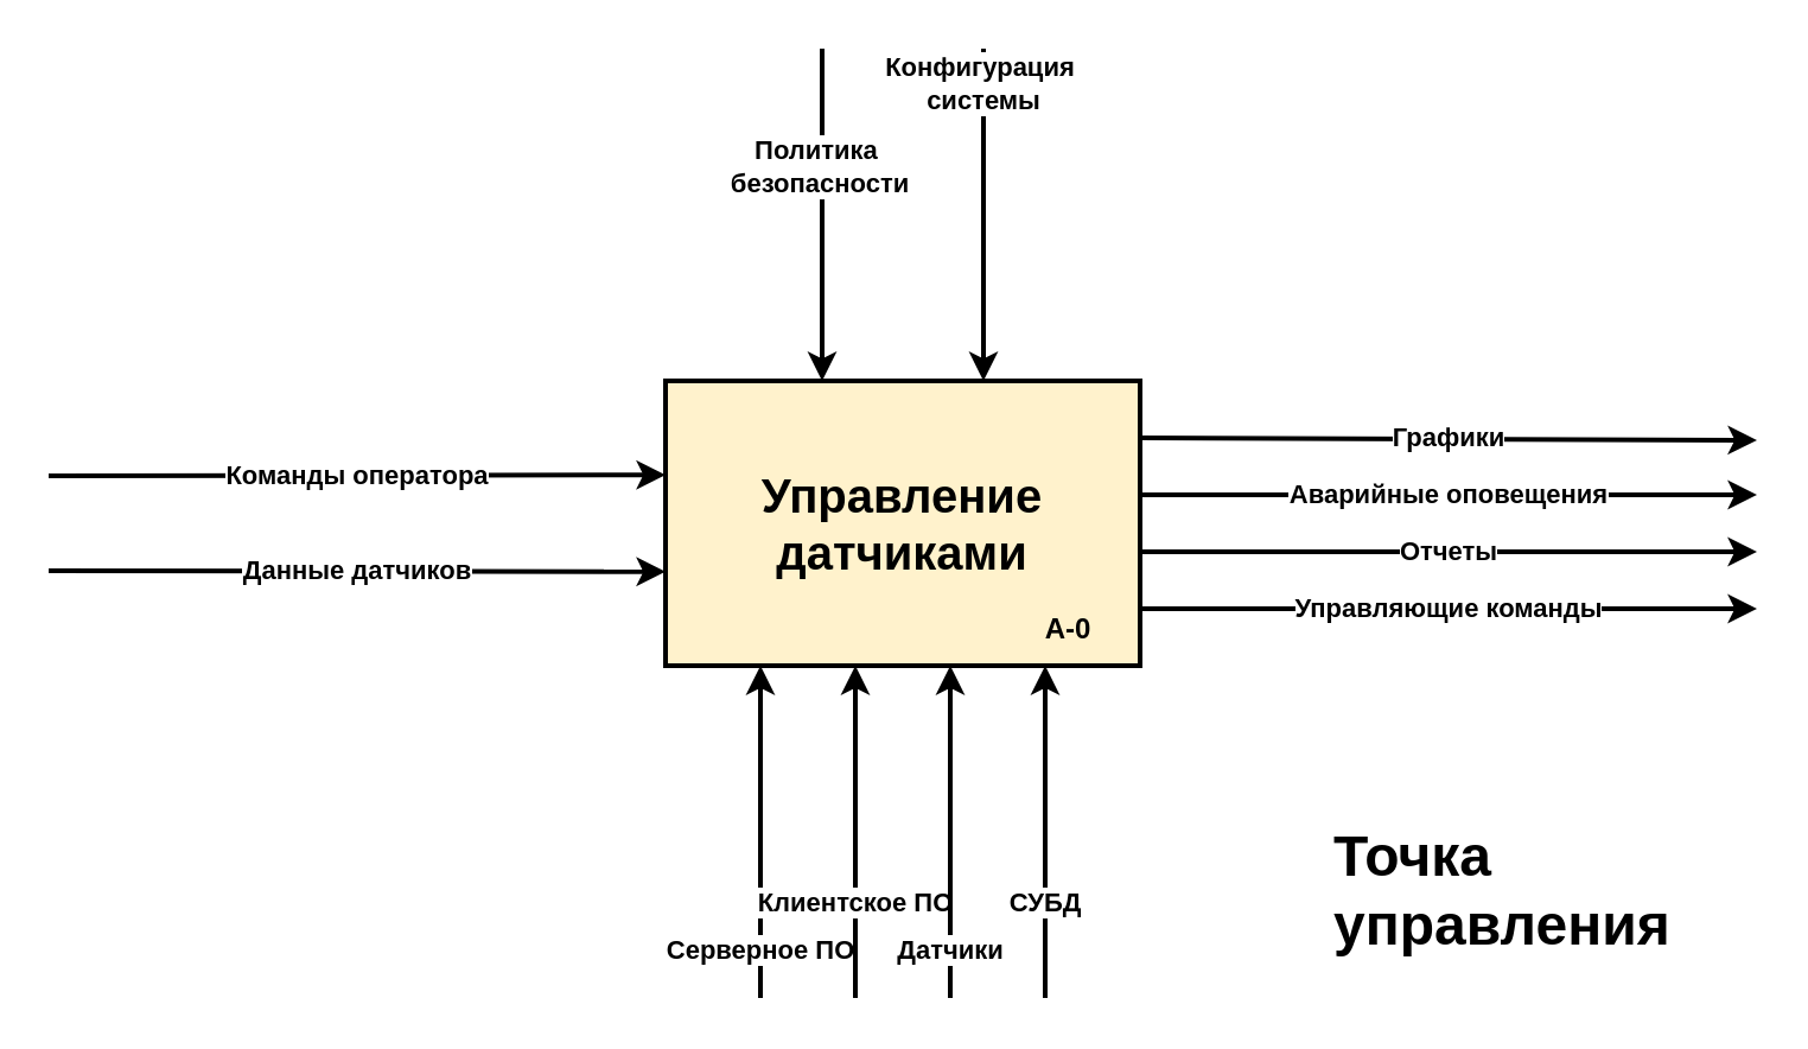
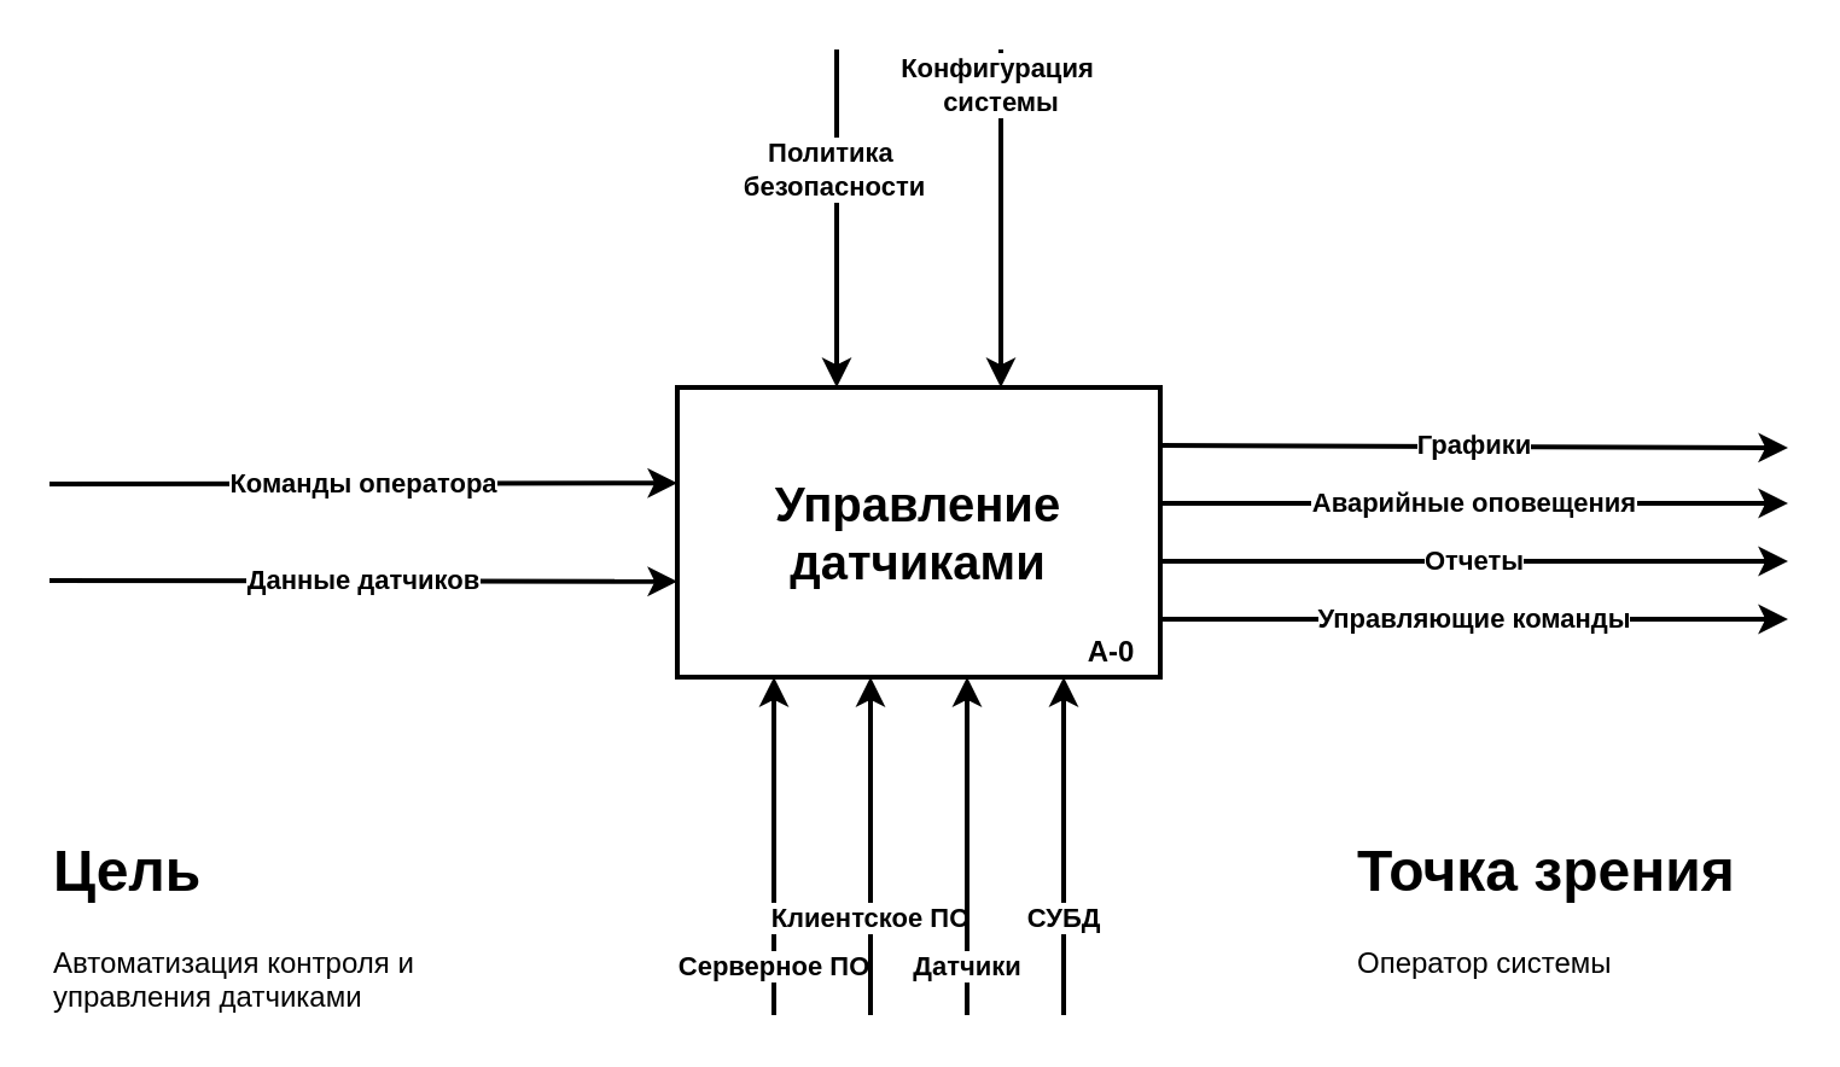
  <mxCell id="0" />
  <mxCell id="1" parent="0" />
- <mxCell id="2" value="Управление датчиками" style="rounded=0;whiteSpace=wrap;html=1;strokeWidth=2;points=[[0,0.33,0,0,0],[0,0.67,0,0,0],[0.2,1,0,0,0],[0.33,0,0,0,0],[0.4,1,0,0,0],[0.6,1,0,0,0],[0.67,0,0,0,0],[0.8,1,0,0,0],[1,0.2,0,0,0],[1,0.4,0,0,0],[1,0.6,0,0,0],[1,0.8,0,0,0]];fontSize=20;fontStyle=1;fillColor=#fff2cc;" vertex="1" parent="1"><mxGeometry x="280" y="160" width="200" height="120" as="geometry" /></mxCell>
- <mxCell id="3" value="A-0" style="text;html=1;whiteSpace=wrap;strokeColor=none;fillColor=none;align=center;verticalAlign=middle;rounded=0;fontStyle=1" vertex="1" parent="1"><mxGeometry x="430" y="255" width="40" height="20" as="geometry" /></mxCell>
+ <mxCell id="2" value="Управление датчиками" style="rounded=0;whiteSpace=wrap;html=1;strokeWidth=2;points=[[0,0.33,0,0,0],[0,0.67,0,0,0],[0.2,1,0,0,0],[0.33,0,0,0,0],[0.4,1,0,0,0],[0.6,1,0,0,0],[0.67,0,0,0,0],[0.8,1,0,0,0],[1,0.2,0,0,0],[1,0.4,0,0,0],[1,0.6,0,0,0],[1,0.8,0,0,0]];fontSize=20;fontStyle=1" vertex="1" parent="1"><mxGeometry x="280" y="160" width="200" height="120" as="geometry" /></mxCell>
+ <mxCell id="3" value="A-0" style="text;html=1;whiteSpace=wrap;strokeColor=none;fillColor=none;align=center;verticalAlign=middle;rounded=0;fontStyle=1" vertex="1" parent="1"><mxGeometry x="440" y="260" width="40" height="20" as="geometry" /></mxCell>
  <mxCell id="4" value="Команды оператора" style="endArrow=classic;html=1;rounded=0;entryX=0;entryY=0.33;entryDx=0;entryDy=0;entryPerimeter=0;strokeWidth=2;fontStyle=1" edge="1" parent="1" target="2"><mxGeometry width="50" height="50" relative="1" as="geometry"><mxPoint x="20" y="200" as="sourcePoint" /><mxPoint x="280" y="200.4" as="targetPoint" /></mxGeometry></mxCell>
  <mxCell id="5" value="Данные датчиков" style="endArrow=classic;html=1;rounded=0;entryX=0;entryY=0.67;entryDx=0;entryDy=0;entryPerimeter=0;strokeWidth=2;fontStyle=1" edge="1" parent="1" target="2"><mxGeometry width="50" height="50" relative="1" as="geometry"><mxPoint x="20" y="240" as="sourcePoint" /><mxPoint x="280" y="260" as="targetPoint" /></mxGeometry></mxCell>
  <mxCell id="6" value="Серверное ПО" style="endArrow=classic;html=1;rounded=0;strokeWidth=2;entryX=0.2;entryY=1;entryDx=0;entryDy=0;entryPerimeter=0;fontStyle=1" edge="1" parent="1" target="2"><mxGeometry x="-0.714" width="50" height="50" relative="1" as="geometry"><mxPoint x="320" y="420" as="sourcePoint" /><mxPoint x="314" y="295" as="targetPoint" /><mxPoint as="offset" /></mxGeometry></mxCell>
  <mxCell id="7" value="Клиентское ПО" style="endArrow=classic;html=1;rounded=0;strokeWidth=2;entryX=0.4;entryY=1;entryDx=0;entryDy=0;entryPerimeter=0;fontStyle=1" edge="1" parent="1" target="2"><mxGeometry x="-0.429" width="50" height="50" relative="1" as="geometry"><mxPoint x="360" y="420" as="sourcePoint" /><mxPoint x="350" y="300" as="targetPoint" /><mxPoint as="offset" /></mxGeometry></mxCell>
  <mxCell id="8" value="Датчики" style="endArrow=classic;html=1;rounded=0;strokeWidth=2;entryX=0.6;entryY=1;entryDx=0;entryDy=0;entryPerimeter=0;fontStyle=1" edge="1" parent="1" target="2"><mxGeometry x="-0.714" width="50" height="50" relative="1" as="geometry"><mxPoint x="400" y="420" as="sourcePoint" /><mxPoint x="405" y="290" as="targetPoint" /><mxPoint as="offset" /></mxGeometry></mxCell>
  <mxCell id="9" value="СУБД" style="endArrow=classic;html=1;rounded=0;strokeWidth=2;entryX=0.8;entryY=1;entryDx=0;entryDy=0;entryPerimeter=0;fontStyle=1" edge="1" parent="1" target="2"><mxGeometry x="-0.429" width="50" height="50" relative="1" as="geometry"><mxPoint x="440" y="420" as="sourcePoint" /><mxPoint x="440" y="280" as="targetPoint" /><mxPoint as="offset" /></mxGeometry></mxCell>
  <mxCell id="10" value="Политика&amp;nbsp;&lt;div&gt;безопасности&lt;/div&gt;" style="endArrow=classic;html=1;rounded=0;entryX=0.33;entryY=0;entryDx=0;entryDy=0;entryPerimeter=0;strokeWidth=2;fontStyle=1" edge="1" parent="1" target="2"><mxGeometry x="-0.286" y="-1" width="50" height="50" relative="1" as="geometry"><mxPoint x="346" y="20" as="sourcePoint" /><mxPoint x="545" y="0" as="targetPoint" /><mxPoint as="offset" /></mxGeometry></mxCell>
  <mxCell id="11" value="Конфигурация&amp;nbsp;&lt;div&gt;системы&lt;/div&gt;" style="endArrow=classic;html=1;rounded=0;entryX=0.67;entryY=0;entryDx=0;entryDy=0;entryPerimeter=0;strokeWidth=2;fontStyle=1" edge="1" parent="1" target="2"><mxGeometry x="-0.769" width="50" height="50" relative="1" as="geometry"><mxPoint x="414" y="20" as="sourcePoint" /><mxPoint x="425" y="160" as="targetPoint" /><mxPoint y="-1" as="offset" /></mxGeometry></mxCell>
  <mxCell id="12" value="Графики" style="endArrow=classic;html=1;rounded=0;strokeWidth=2;exitX=1;exitY=0.2;exitDx=0;exitDy=0;exitPerimeter=0;fontStyle=1" edge="1" parent="1" source="2"><mxGeometry width="50" height="50" relative="1" as="geometry"><mxPoint x="535" y="190" as="sourcePoint" /><mxPoint x="740" y="185" as="targetPoint" /></mxGeometry></mxCell>
  <mxCell id="13" value="Аварийные оповещения" style="endArrow=classic;html=1;rounded=0;strokeWidth=2;exitX=1;exitY=0.4;exitDx=0;exitDy=0;exitPerimeter=0;fontStyle=1" edge="1" parent="1" source="2"><mxGeometry width="50" height="50" relative="1" as="geometry"><mxPoint x="705" y="200" as="sourcePoint" /><mxPoint x="740" y="208" as="targetPoint" /></mxGeometry></mxCell>
  <mxCell id="14" value="Отчеты" style="endArrow=classic;html=1;rounded=0;strokeWidth=2;exitX=1;exitY=0.6;exitDx=0;exitDy=0;exitPerimeter=0;fontStyle=1" edge="1" parent="1" source="2"><mxGeometry width="50" height="50" relative="1" as="geometry"><mxPoint x="635" y="230" as="sourcePoint" /><mxPoint x="740" y="232" as="targetPoint" /></mxGeometry></mxCell>
  <mxCell id="15" value="Управляющие команды" style="endArrow=classic;html=1;rounded=0;strokeWidth=2;exitX=1;exitY=0.8;exitDx=0;exitDy=0;exitPerimeter=0;fontStyle=1" edge="1" parent="1" source="2"><mxGeometry width="50" height="50" relative="1" as="geometry"><mxPoint x="760" y="275" as="sourcePoint" /><mxPoint x="740" y="256" as="targetPoint" /></mxGeometry></mxCell>
- <mxCell id="17" value="&lt;h1 style=&quot;margin-top: 0px;&quot;&gt;Точка управления&lt;/h1&gt;&lt;p&gt;Оператор системы&lt;/p&gt;" style="text;html=1;whiteSpace=wrap;overflow=hidden;rounded=0;" vertex="1" parent="1"><mxGeometry x="560" y="340" width="180" height="80" as="geometry" /></mxCell>
+ <mxCell id="16" value="&lt;h1 style=&quot;margin-top: 0px;&quot;&gt;Цель&lt;/h1&gt;&lt;p&gt;Автоматизация контроля и управления датчиками&lt;/p&gt;" style="text;html=1;whiteSpace=wrap;overflow=hidden;rounded=0;" vertex="1" parent="1"><mxGeometry x="20" y="340" width="180" height="80" as="geometry" /></mxCell>
+ <mxCell id="17" value="&lt;h1 style=&quot;margin-top: 0px;&quot;&gt;Точка зрения&lt;/h1&gt;&lt;p&gt;Оператор системы&lt;/p&gt;" style="text;html=1;whiteSpace=wrap;overflow=hidden;rounded=0;" vertex="1" parent="1"><mxGeometry x="560" y="340" width="180" height="80" as="geometry" /></mxCell>
